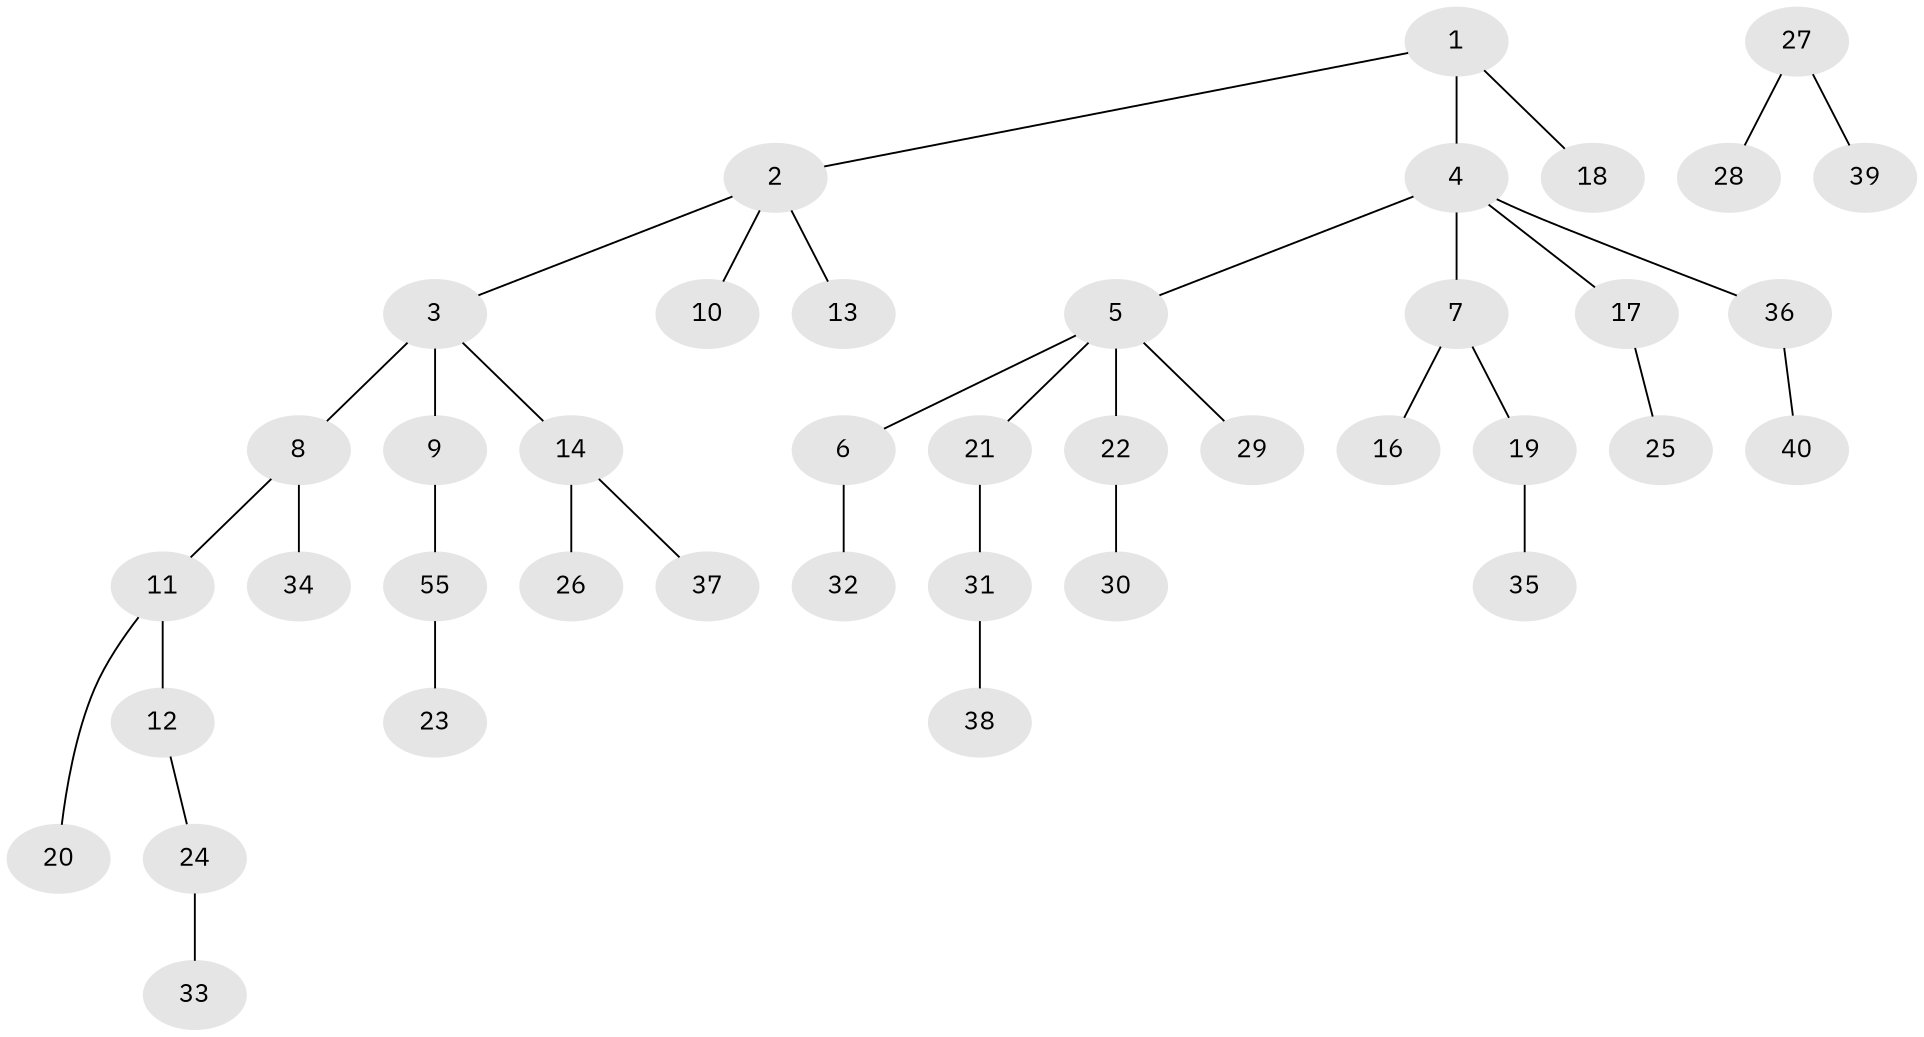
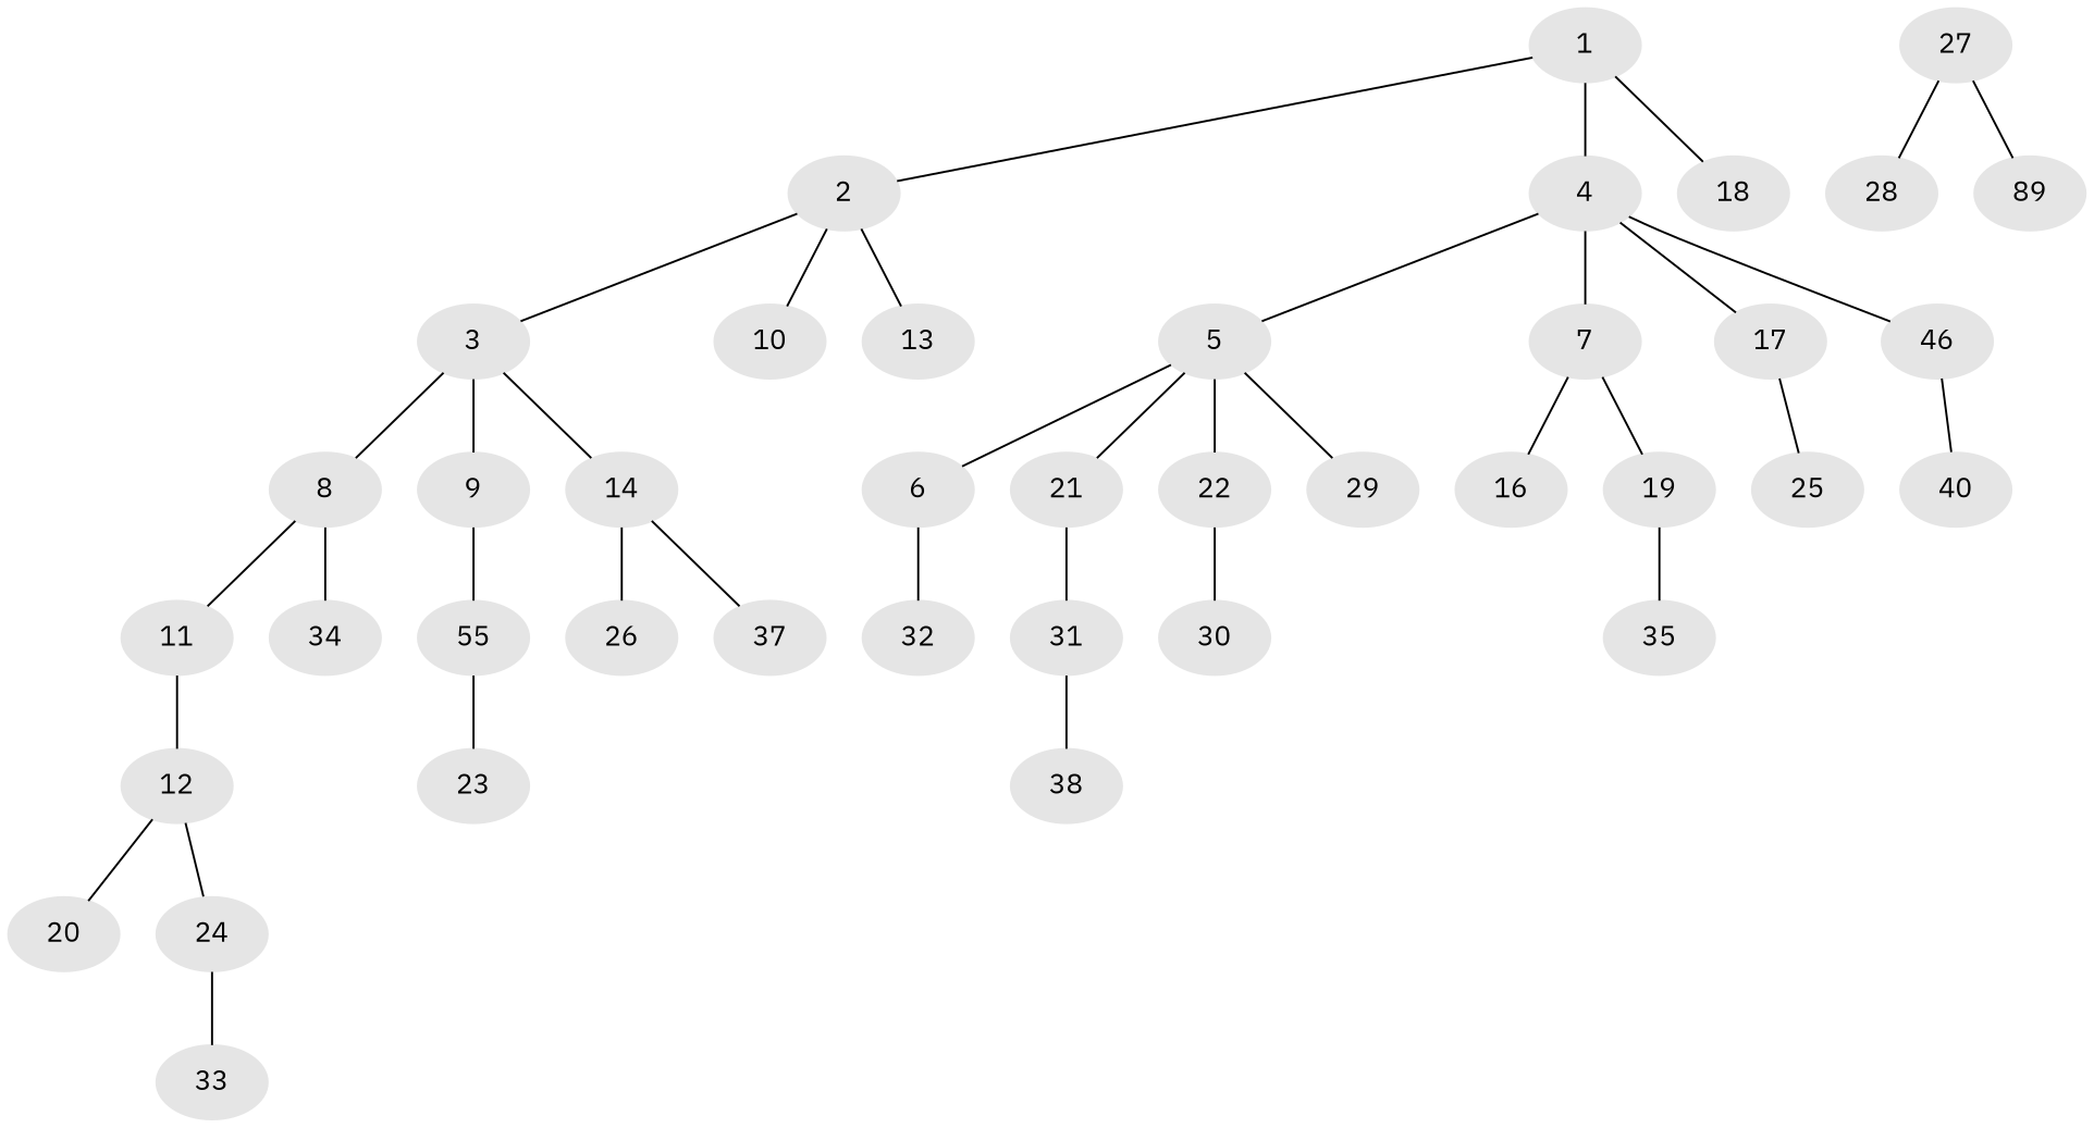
  graph {
    fontname="IBM Plex Sans"
    node [color=gray90 fontname="IBM Plex Sans" style=filled]
    edge [fontname="IBM Plex Sans" weight=1.0]
    1
    2
    4
    18
    3
    10
    13
    5
    7
    17
-   36
+   36 [label=46]
    8
    9
    14
    11
    34
    n17 [label=55]
    26
    37
    6
    21
    22
    29
    16
    19
    25
    40
    32
    31
    30
    27
    28
-   39
+   39 [label=89]
    35
    12
    20
    23
    24
    33
    38
    1 -- 2
    1 -- 4
    1 -- 18
    2 -- 3
    2 -- 10
    2 -- 13
    4 -- 5
    4 -- 7
    4 -- 17
    4 -- 36
    3 -- 8
    3 -- 9 [weight=2.0]
    3 -- 14
    5 -- 6
    5 -- 21
    5 -- 22
    5 -- 29
    7 -- 16
    7 -- 19
    17 -- 25
    36 -- 40
    8 -- 11
    8 -- 34 [weight=2.0]
    9 -- n17
    14 -- 26 [weight=2.0]
    14 -- 37
    11 -- 12 [weight=2.0]
-   11 -- 20
+   12 -- 20
    n17 -- 23
    6 -- 32 [weight=4.0]
    21 -- 31 [weight=4.0]
    22 -- 30 [weight=2.0]
    19 -- 35
    31 -- 38
    27 -- 28
    27 -- 39
    12 -- 24
    24 -- 33
  }
